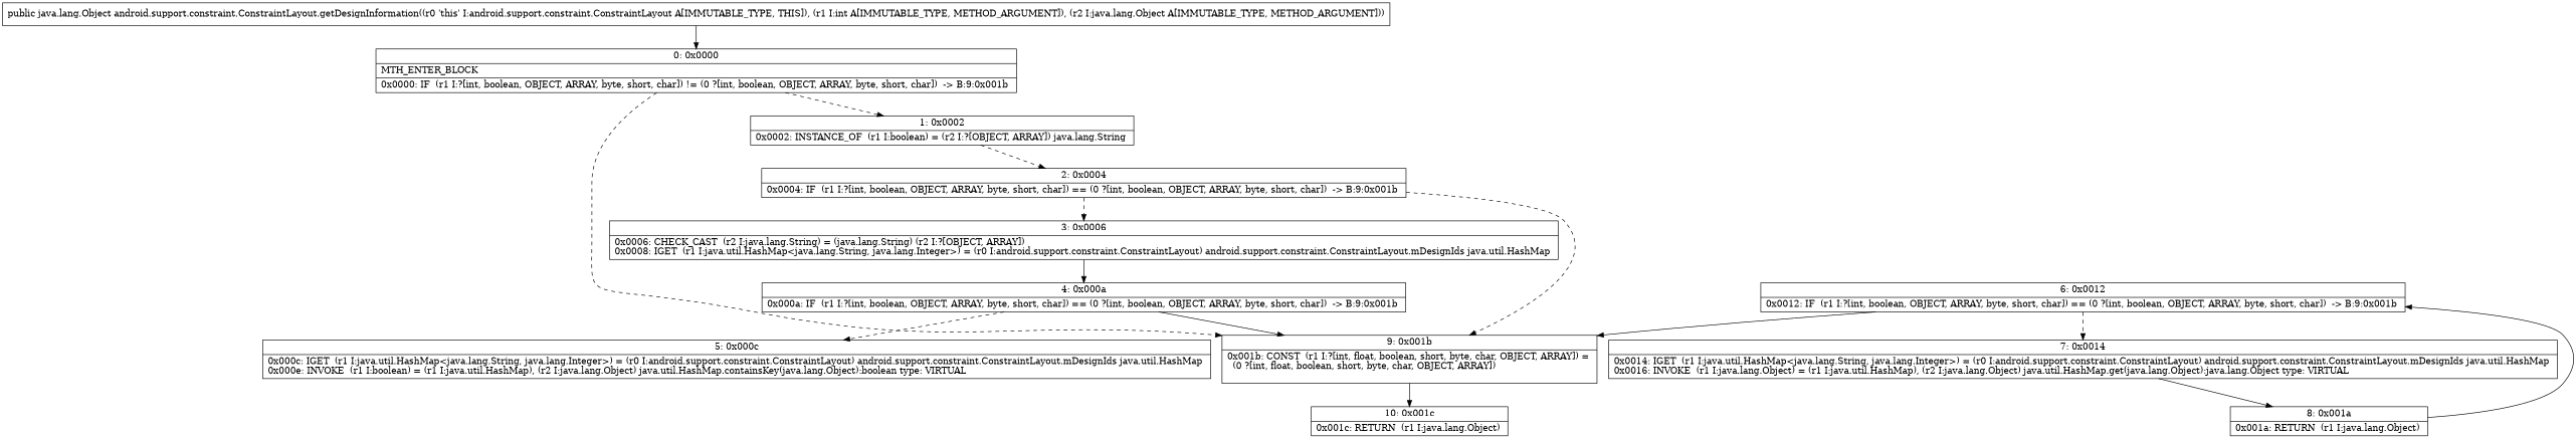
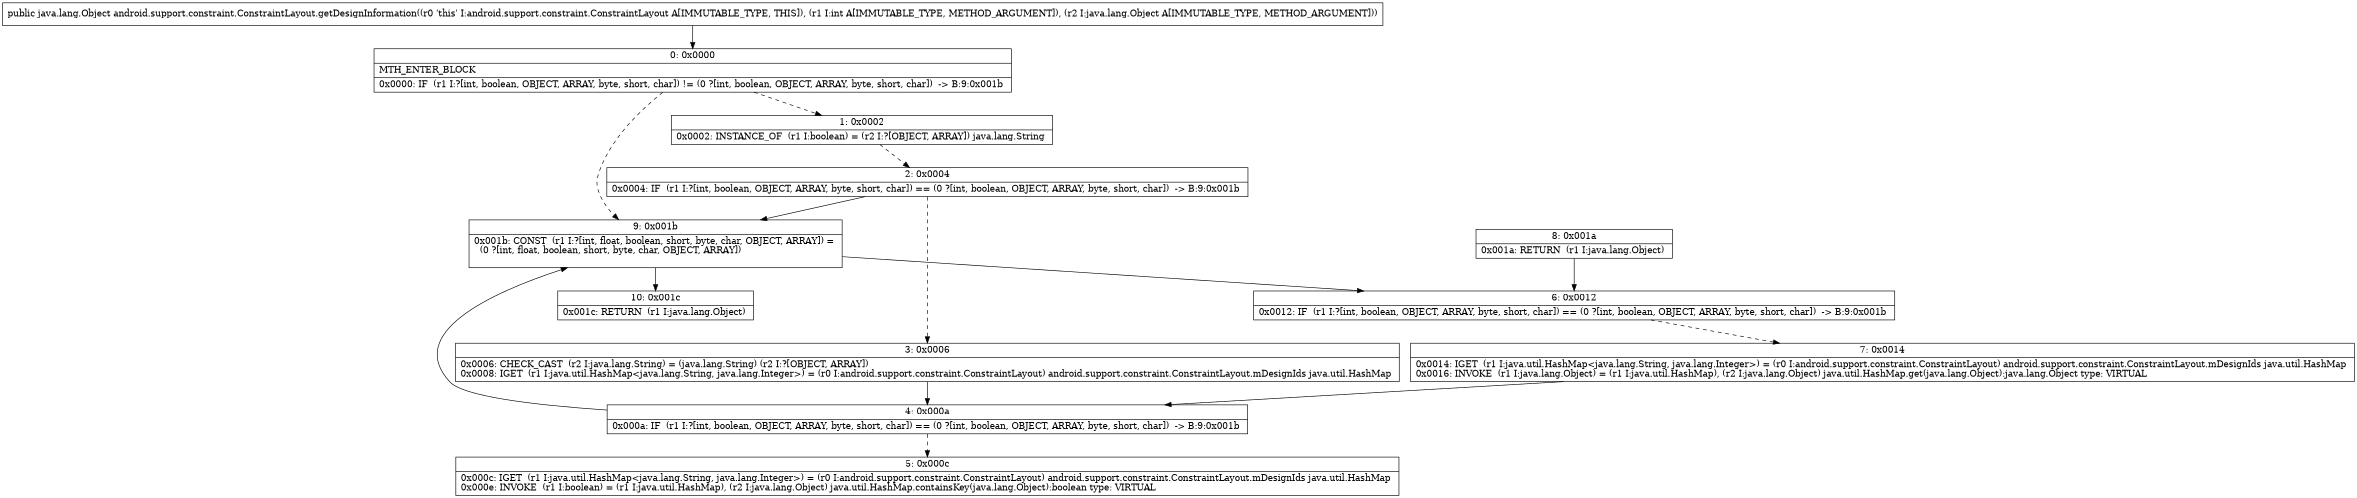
  digraph {
    node [shape=record]
    n1 [label="{0\:\ 0x0000|MTH_ENTER_BLOCK\l|0x0000: IF  (r1 I:?[int, boolean, OBJECT, ARRAY, byte, short, char]) != (0 ?[int, boolean, OBJECT, ARRAY, byte, short, char])  \-\> B:9:0x001b \l}"]
    n2 [label="{1\:\ 0x0002|0x0002: INSTANCE_OF  (r1 I:boolean) = (r2 I:?[OBJECT, ARRAY]) java.lang.String \l}"]
    n3 [label="{9\:\ 0x001b|0x001b: CONST  (r1 I:?[int, float, boolean, short, byte, char, OBJECT, ARRAY]) = \l  (0 ?[int, float, boolean, short, byte, char, OBJECT, ARRAY])\l \l}"]
    n4 [label="{2\:\ 0x0004|0x0004: IF  (r1 I:?[int, boolean, OBJECT, ARRAY, byte, short, char]) == (0 ?[int, boolean, OBJECT, ARRAY, byte, short, char])  \-\> B:9:0x001b \l}"]
    n5 [label="{10\:\ 0x001c|0x001c: RETURN  (r1 I:java.lang.Object) \l}"]
    n6 [label="{3\:\ 0x0006|0x0006: CHECK_CAST  (r2 I:java.lang.String) = (java.lang.String) (r2 I:?[OBJECT, ARRAY]) \l0x0008: IGET  (r1 I:java.util.HashMap\<java.lang.String, java.lang.Integer\>) = (r0 I:android.support.constraint.ConstraintLayout) android.support.constraint.ConstraintLayout.mDesignIds java.util.HashMap \l}"]
    n7 [label="{4\:\ 0x000a|0x000a: IF  (r1 I:?[int, boolean, OBJECT, ARRAY, byte, short, char]) == (0 ?[int, boolean, OBJECT, ARRAY, byte, short, char])  \-\> B:9:0x001b \l}"]
    n8 [label="{5\:\ 0x000c|0x000c: IGET  (r1 I:java.util.HashMap\<java.lang.String, java.lang.Integer\>) = (r0 I:android.support.constraint.ConstraintLayout) android.support.constraint.ConstraintLayout.mDesignIds java.util.HashMap \l0x000e: INVOKE  (r1 I:boolean) = (r1 I:java.util.HashMap), (r2 I:java.lang.Object) java.util.HashMap.containsKey(java.lang.Object):boolean type: VIRTUAL \l}"]
    n9 [label="{6\:\ 0x0012|0x0012: IF  (r1 I:?[int, boolean, OBJECT, ARRAY, byte, short, char]) == (0 ?[int, boolean, OBJECT, ARRAY, byte, short, char])  \-\> B:9:0x001b \l}"]
    n10 [label="{7\:\ 0x0014|0x0014: IGET  (r1 I:java.util.HashMap\<java.lang.String, java.lang.Integer\>) = (r0 I:android.support.constraint.ConstraintLayout) android.support.constraint.ConstraintLayout.mDesignIds java.util.HashMap \l0x0016: INVOKE  (r1 I:java.lang.Object) = (r1 I:java.util.HashMap), (r2 I:java.lang.Object) java.util.HashMap.get(java.lang.Object):java.lang.Object type: VIRTUAL \l}"]
    n11 [label="{8\:\ 0x001a|0x001a: RETURN  (r1 I:java.lang.Object) \l}"]
    n12 [label="{public java.lang.Object android.support.constraint.ConstraintLayout.getDesignInformation((r0 'this' I:android.support.constraint.ConstraintLayout A[IMMUTABLE_TYPE, THIS]), (r1 I:int A[IMMUTABLE_TYPE, METHOD_ARGUMENT]), (r2 I:java.lang.Object A[IMMUTABLE_TYPE, METHOD_ARGUMENT])) }"]
    n1 -> n2 [style=dashed]
    n1 -> n3 [style=dashed]
    n2 -> n4 [style=dashed]
    n3 -> n5
-   n4 -> n3 [style=dashed]
+   n4 -> n3
    n4 -> n6 [style=dashed]
    n6 -> n7
    n7 -> n3
    n7 -> n8 [style=dashed]
-   n9 -> n3
+   n3 -> n9
    n9 -> n10 [style=dashed]
-   n10 -> n11
+   n10 -> n7
    n11 -> n9
    n12 -> n1
  }
